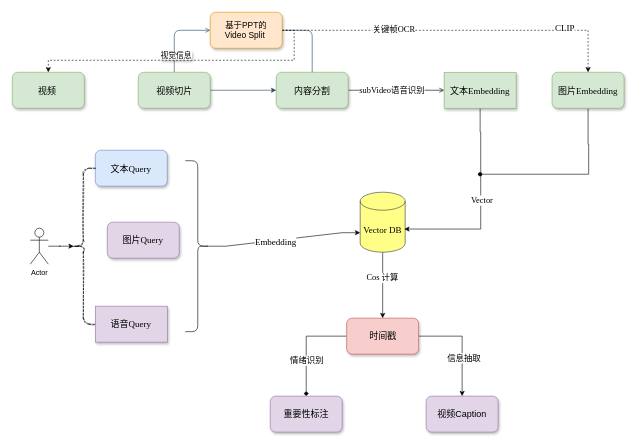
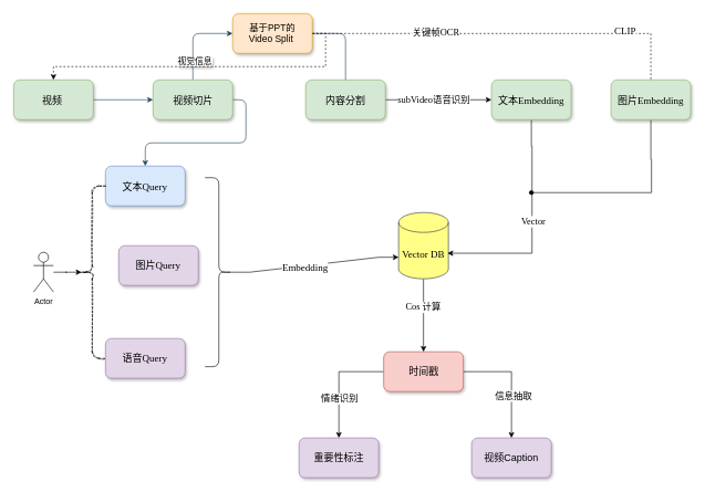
  <mxCell id="0" />
  <mxCell id="1" parent="0" />
+ <mxCell id="2" style="edgeStyle=orthogonalEdgeStyle;rounded=1;orthogonalLoop=1;jettySize=auto;html=1;exitX=1;exitY=0.5;exitDx=0;exitDy=0;labelBackgroundColor=none;strokeColor=#23445D;fontColor=default;" parent="1" source="3" target="7" edge="1"><mxGeometry relative="1" as="geometry" /></mxCell>
  <mxCell id="3" value="视频&lt;span style=&quot;white-space: pre; font-size: 15px;&quot;&gt;&#09;&lt;/span&gt;" style="rounded=1;whiteSpace=wrap;html=1;shadow=1;labelBackgroundColor=none;fillColor=#d5e8d4;strokeColor=#82b366;fontSize=15;" parent="1" vertex="1"><mxGeometry x="20" y="120" width="120" height="60" as="geometry" /></mxCell>
- <mxCell id="4" style="edgeStyle=orthogonalEdgeStyle;rounded=1;orthogonalLoop=1;jettySize=auto;html=1;exitX=1;exitY=0.5;exitDx=0;exitDy=0;labelBackgroundColor=none;strokeColor=#23445D;fontColor=default;" parent="1" source="7" target="10" edge="1"><mxGeometry relative="1" as="geometry" /></mxCell>
- <mxCell id="5" style="edgeStyle=orthogonalEdgeStyle;rounded=1;orthogonalLoop=1;jettySize=auto;html=1;exitX=0.5;exitY=0;exitDx=0;exitDy=0;entryX=0;entryY=0.5;entryDx=0;entryDy=0;labelBackgroundColor=none;strokeColor=#23445D;fontColor=default;endArrow=open;" parent="1" source="7" target="13" edge="1"><mxGeometry relative="1" as="geometry" /></mxCell>
+ <mxCell id="4" style="edgeStyle=orthogonalEdgeStyle;rounded=1;orthogonalLoop=1;jettySize=auto;html=1;exitX=1;exitY=0.5;exitDx=0;exitDy=0;labelBackgroundColor=none;strokeColor=#23445D;fontColor=default;" parent="1" source="7" target="14" edge="1"><mxGeometry relative="1" as="geometry" /></mxCell>
+ <mxCell id="5" style="edgeStyle=orthogonalEdgeStyle;rounded=1;orthogonalLoop=1;jettySize=auto;html=1;exitX=0.5;exitY=0;exitDx=0;exitDy=0;entryX=0;entryY=0.5;entryDx=0;entryDy=0;labelBackgroundColor=none;strokeColor=#23445D;fontColor=default;" parent="1" source="7" target="13" edge="1"><mxGeometry relative="1" as="geometry" /></mxCell>
  <mxCell id="6" value="视觉信息" style="edgeLabel;html=1;align=center;verticalAlign=middle;resizable=0;points=[];fontSize=13;fontFamily=Comic Sans MS;textShadow=1;" parent="5" vertex="1" connectable="0"><mxGeometry x="-0.548" y="-2" relative="1" as="geometry"><mxPoint as="offset" /></mxGeometry></mxCell>
  <mxCell id="7" value="视频切片" style="rounded=1;html=1;shadow=1;labelBackgroundColor=none;fillColor=#d5e8d4;strokeColor=#82b366;fontSize=15;" parent="1" vertex="1"><mxGeometry x="230" y="120" width="120" height="60" as="geometry" /></mxCell>
- <mxCell id="8" style="edgeStyle=orthogonalEdgeStyle;rounded=0;orthogonalLoop=1;jettySize=auto;html=1;exitX=1;exitY=0.5;exitDx=0;exitDy=0;endArrow=open;" parent="1" source="10" target="25" edge="1"><mxGeometry relative="1" as="geometry" /></mxCell>
+ <mxCell id="8" style="edgeStyle=orthogonalEdgeStyle;rounded=0;orthogonalLoop=1;jettySize=auto;html=1;exitX=1;exitY=0.5;exitDx=0;exitDy=0;" parent="1" source="10" target="25" edge="1"><mxGeometry relative="1" as="geometry" /></mxCell>
  <mxCell id="9" value="subVideo语音识别" style="edgeLabel;html=1;align=center;verticalAlign=middle;resizable=0;points=[];fontSize=14;fontFamily=Comic Sans MS;" parent="8" vertex="1" connectable="0"><mxGeometry x="-0.101" relative="1" as="geometry"><mxPoint as="offset" /></mxGeometry></mxCell>
  <mxCell id="10" value="内容分割" style="rounded=1;whiteSpace=wrap;html=1;shadow=1;labelBackgroundColor=none;fillColor=#d5e8d4;strokeColor=#82b366;fontSize=15;" parent="1" vertex="1"><mxGeometry x="460" y="120" width="120" height="60" as="geometry" /></mxCell>
  <mxCell id="11" style="edgeStyle=orthogonalEdgeStyle;rounded=1;orthogonalLoop=1;jettySize=auto;html=1;exitX=1;exitY=0.5;exitDx=0;exitDy=0;entryX=0.5;entryY=0;entryDx=0;entryDy=0;labelBackgroundColor=none;strokeColor=#23445D;fontColor=default;endArrow=none;" parent="1" source="13" target="10" edge="1"><mxGeometry relative="1" as="geometry" /></mxCell>
  <mxCell id="12" style="edgeStyle=orthogonalEdgeStyle;rounded=0;orthogonalLoop=1;jettySize=auto;html=1;exitX=1;exitY=0.5;exitDx=0;exitDy=0;dashed=1;" parent="1" source="13" target="3" edge="1"><mxGeometry relative="1" as="geometry" /></mxCell>
  <mxCell id="13" value="基于PPT的&lt;div style=&quot;font-size: 14px;&quot;&gt;Video Split&amp;nbsp;&lt;/div&gt;" style="rounded=1;whiteSpace=wrap;html=1;shadow=1;labelBackgroundColor=none;fillColor=#ffe6cc;strokeColor=#d79b00;fontSize=14;" parent="1" vertex="1"><mxGeometry x="350" y="20" width="120" height="60" as="geometry" /></mxCell>
  <mxCell id="14" value="文本Query" style="rounded=1;whiteSpace=wrap;html=1;shadow=1;labelBackgroundColor=none;fillColor=#dae8fc;strokeColor=#6c8ebf;fontFamily=Comic Sans MS;fontSize=15;" parent="1" vertex="1"><mxGeometry x="158.33" y="250" width="120" height="60" as="geometry" /></mxCell>
  <mxCell id="15" style="edgeStyle=orthogonalEdgeStyle;rounded=0;orthogonalLoop=1;jettySize=auto;html=1;" edge="1" parent="1" source="19" target="40"><mxGeometry relative="1" as="geometry" /></mxCell>
  <mxCell id="16" value="信息抽取" style="edgeLabel;html=1;align=center;verticalAlign=middle;resizable=0;points=[];fontSize=14;" vertex="1" connectable="0" parent="15"><mxGeometry x="0.265" y="2" relative="1" as="geometry"><mxPoint as="offset" /></mxGeometry></mxCell>
- <mxCell id="17" style="edgeStyle=orthogonalEdgeStyle;rounded=0;orthogonalLoop=1;jettySize=auto;html=1;entryX=0.5;entryY=0;entryDx=0;entryDy=0;endArrow=diamond;" edge="1" parent="1" source="19" target="39"><mxGeometry relative="1" as="geometry" /></mxCell>
+ <mxCell id="17" style="edgeStyle=orthogonalEdgeStyle;rounded=0;orthogonalLoop=1;jettySize=auto;html=1;entryX=0.5;entryY=0;entryDx=0;entryDy=0;" edge="1" parent="1" source="19" target="39"><mxGeometry relative="1" as="geometry" /></mxCell>
  <mxCell id="18" value="情绪识别" style="edgeLabel;html=1;align=center;verticalAlign=middle;resizable=0;points=[];fontSize=14;" vertex="1" connectable="0" parent="17"><mxGeometry x="0.291" relative="1" as="geometry"><mxPoint as="offset" /></mxGeometry></mxCell>
  <mxCell id="19" value="时间戳" style="rounded=1;whiteSpace=wrap;html=1;shadow=1;labelBackgroundColor=none;fillColor=#f8cecc;strokeColor=#b85450;fontSize=15;" parent="1" vertex="1"><mxGeometry x="577.5" y="530" width="120" height="60" as="geometry" /></mxCell>
  <mxCell id="20" style="edgeStyle=orthogonalEdgeStyle;rounded=0;orthogonalLoop=1;jettySize=auto;html=1;entryX=0.5;entryY=0;entryDx=0;entryDy=0;" parent="1" source="22" target="19" edge="1"><mxGeometry relative="1" as="geometry" /></mxCell>
  <mxCell id="21" value="Cos 计算" style="edgeLabel;html=1;align=center;verticalAlign=middle;resizable=0;points=[];fontFamily=Comic Sans MS;fontSize=14;" parent="20" vertex="1" connectable="0"><mxGeometry x="-0.24" y="-1" relative="1" as="geometry"><mxPoint as="offset" /></mxGeometry></mxCell>
  <mxCell id="22" value="&lt;font face=&quot;Comic Sans MS&quot; style=&quot;font-size: 15px;&quot;&gt;Vector DB&lt;/font&gt;" style="shape=cylinder3;whiteSpace=wrap;html=1;boundedLbl=1;backgroundOutline=1;size=15;fillColor=#ffff88;strokeColor=#36393d;fontSize=15;" parent="1" vertex="1"><mxGeometry x="600" y="320" width="75" height="100" as="geometry" /></mxCell>
  <mxCell id="23" value="" style="edgeStyle=orthogonalEdgeStyle;rounded=0;orthogonalLoop=1;jettySize=auto;html=1;entryX=0.981;entryY=0.614;entryDx=0;entryDy=0;entryPerimeter=0;" edge="1" parent="1" source="25" target="22"><mxGeometry relative="1" as="geometry"><mxPoint x="800" y="260" as="targetPoint" /><Array as="points"><mxPoint x="800" y="220" /><mxPoint x="801" y="220" /><mxPoint x="801" y="381" /></Array></mxGeometry></mxCell>
  <mxCell id="24" value="Vector" style="edgeLabel;html=1;align=center;verticalAlign=middle;resizable=0;points=[];fontSize=14;fontFamily=Comic Sans MS;" vertex="1" connectable="0" parent="23"><mxGeometry x="-0.069" y="1" relative="1" as="geometry"><mxPoint as="offset" /></mxGeometry></mxCell>
- <mxCell id="25" value="文本Embedding" style="whiteSpace=wrap;html=1;shadow=1;labelBackgroundColor=none;fillColor=#d5e8d4;strokeColor=#82b366;fontSize=15;fontFamily=Comic Sans MS;rounded=0;" parent="1" vertex="1"><mxGeometry x="740" y="120" width="120" height="60" as="geometry" /></mxCell>
+ <mxCell id="25" value="文本Embedding" style="rounded=1;whiteSpace=wrap;html=1;shadow=1;labelBackgroundColor=none;fillColor=#d5e8d4;strokeColor=#82b366;fontSize=15;fontFamily=Comic Sans MS;" parent="1" vertex="1"><mxGeometry x="740" y="120" width="120" height="60" as="geometry" /></mxCell>
  <mxCell id="26" value="Actor" style="shape=umlActor;verticalLabelPosition=bottom;verticalAlign=top;html=1;outlineConnect=0;" parent="1" vertex="1"><mxGeometry x="50" y="380" width="30" height="60" as="geometry" /></mxCell>
- <mxCell id="27" value="语音Query" style="whiteSpace=wrap;html=1;shadow=1;labelBackgroundColor=none;fillColor=#e1d5e7;strokeColor=#9673a6;fontFamily=Comic Sans MS;fontSize=15;rounded=0;" parent="1" vertex="1"><mxGeometry x="158.33" y="510" width="120" height="60" as="geometry" /></mxCell>
+ <mxCell id="27" value="语音Query" style="rounded=1;whiteSpace=wrap;html=1;shadow=1;labelBackgroundColor=none;fillColor=#e1d5e7;strokeColor=#9673a6;fontFamily=Comic Sans MS;fontSize=15;" parent="1" vertex="1"><mxGeometry x="158.33" y="510" width="120" height="60" as="geometry" /></mxCell>
  <mxCell id="28" value="图片Query" style="rounded=1;whiteSpace=wrap;html=1;shadow=1;labelBackgroundColor=none;fillColor=#e1d5e7;strokeColor=#9673a6;fontFamily=Comic Sans MS;fontSize=15;" parent="1" vertex="1"><mxGeometry x="178.33" y="370" width="120" height="60" as="geometry" /></mxCell>
  <mxCell id="29" value="" style="shape=curlyBracket;whiteSpace=wrap;html=1;rounded=1;labelPosition=left;verticalLabelPosition=middle;align=right;verticalAlign=middle;labelBackgroundColor=none;labelBorderColor=none;textShadow=0;sketch=1;curveFitting=1;jiggle=2;gradientColor=none;dashed=1;shadow=0;fillStyle=zigzag;" parent="1" vertex="1"><mxGeometry x="118.33" y="280" width="40" height="260" as="geometry" /></mxCell>
  <mxCell id="30" style="edgeStyle=orthogonalEdgeStyle;rounded=0;orthogonalLoop=1;jettySize=auto;html=1;endArrow=oval;endFill=1;" edge="1" parent="1" source="31"><mxGeometry relative="1" as="geometry"><mxPoint x="800" y="290" as="targetPoint" /><Array as="points"><mxPoint x="980" y="240" /><mxPoint x="981" y="240" /></Array></mxGeometry></mxCell>
  <mxCell id="31" value="图片Embedding" style="rounded=1;whiteSpace=wrap;html=1;shadow=1;labelBackgroundColor=none;fillColor=#d5e8d4;strokeColor=#82b366;fontSize=15;fontFamily=Comic Sans MS;" vertex="1" parent="1"><mxGeometry x="920" y="120" width="120" height="60" as="geometry" /></mxCell>
- <mxCell id="32" style="edgeStyle=orthogonalEdgeStyle;rounded=0;orthogonalLoop=1;jettySize=auto;html=1;dashed=1;" edge="1" parent="1" source="13" target="31"><mxGeometry relative="1" as="geometry" /></mxCell>
+ <mxCell id="32" style="edgeStyle=orthogonalEdgeStyle;rounded=0;orthogonalLoop=1;jettySize=auto;html=1;dashed=1;endArrow=none;" edge="1" parent="1" source="13" target="31"><mxGeometry relative="1" as="geometry" /></mxCell>
  <mxCell id="33" value="&lt;font style=&quot;font-size: 15px;&quot;&gt;CLIP&lt;/font&gt;&lt;div style=&quot;font-size: 15px;&quot;&gt;&lt;br style=&quot;font-size: 15px;&quot;&gt;&lt;/div&gt;" style="edgeLabel;html=1;align=center;verticalAlign=middle;resizable=0;points=[];fontFamily=Comic Sans MS;fontSize=15;" vertex="1" connectable="0" parent="32"><mxGeometry x="0.622" y="-3" relative="1" as="geometry"><mxPoint as="offset" /></mxGeometry></mxCell>
  <mxCell id="34" value="&lt;span style=&quot;color: rgba(0, 0, 0, 0); font-family: monospace; font-size: 0px; text-align: start; background-color: rgb(251, 251, 251);&quot;&gt;%3CmxGraphModel%3E%3Croot%3E%3CmxCell%20id%3D%220%22%2F%3E%3CmxCell%20id%3D%221%22%20parent%3D%220%22%2F%3E%3CmxCell%20id%3D%222%22%20value%3D%22%E5%85%B3%E9%94%AE%E5%B8%A7%26lt%3Bfont%20face%3D%26quot%3BComic%20Sans%20MS%26quot%3B%20style%3D%26quot%3Bfont-size%3A%2014px%3B%26quot%3B%26gt%3BOCR%26lt%3B%2Ffont%26gt%3B%22%20style%3D%22edgeLabel%3Balign%3Dcenter%3BverticalAlign%3Dmiddle%3Bresizable%3D0%3Bpoints%3D%5B%5D%3BfontSize%3D14%3BfontColor%3D%23792a6a%3BlabelBorderColor%3Dnone%3BtextShadow%3D1%3Bhtml%3D1%3BlabelPosition%3Dcenter%3BverticalLabelPosition%3Dmiddle%3B%22%20vertex%3D%221%22%20connectable%3D%220%22%20parent%3D%221%22%3E%3CmxGeometry%20x%3D%22725%22%20y%3D%2267%22%20as%3D%22geometry%22%2F%3E%3C%2FmxCell%3E%3C%2Froot%3E%3C%2FmxGraphModel%3E&lt;/span&gt;" style="edgeLabel;html=1;align=center;verticalAlign=middle;resizable=0;points=[];" vertex="1" connectable="0" parent="32"><mxGeometry x="-0.34" relative="1" as="geometry"><mxPoint as="offset" /></mxGeometry></mxCell>
  <mxCell id="35" value="关键帧OCR" style="edgeLabel;html=1;align=center;verticalAlign=middle;resizable=0;points=[];fontSize=14;fontFamily=Comic Sans MS;" vertex="1" connectable="0" parent="32"><mxGeometry x="-0.361" y="1" relative="1" as="geometry"><mxPoint as="offset" /></mxGeometry></mxCell>
  <mxCell id="36" value="" style="shape=curlyBracket;whiteSpace=wrap;html=1;rounded=1;flipH=1;labelPosition=right;verticalLabelPosition=middle;align=left;verticalAlign=middle;" vertex="1" parent="1"><mxGeometry x="308.33" y="267.5" width="41.67" height="285" as="geometry" /></mxCell>
  <mxCell id="37" style="edgeStyle=entityRelationEdgeStyle;rounded=0;orthogonalLoop=1;jettySize=auto;html=1;exitX=0.1;exitY=0.5;exitDx=0;exitDy=0;exitPerimeter=0;entryX=0;entryY=0;entryDx=0;entryDy=67.5;entryPerimeter=0;elbow=vertical;" edge="1" parent="1" source="36" target="22"><mxGeometry relative="1" as="geometry" /></mxCell>
  <mxCell id="38" value="Embedding" style="edgeLabel;html=1;align=center;verticalAlign=middle;resizable=0;points=[];fontFamily=Comic Sans MS;fontSize=15;" vertex="1" connectable="0" parent="37"><mxGeometry x="-0.119" y="-1" relative="1" as="geometry"><mxPoint as="offset" /></mxGeometry></mxCell>
  <mxCell id="39" value="重要性标注" style="rounded=1;whiteSpace=wrap;html=1;shadow=1;labelBackgroundColor=none;fillColor=#e1d5e7;strokeColor=#9673a6;fontSize=15;" vertex="1" parent="1"><mxGeometry x="450" y="660" width="120" height="60" as="geometry" /></mxCell>
  <mxCell id="40" value="视频Caption" style="rounded=1;whiteSpace=wrap;html=1;shadow=1;labelBackgroundColor=none;fillColor=#e1d5e7;strokeColor=#9673a6;fontSize=15;" vertex="1" parent="1"><mxGeometry x="710" y="660" width="120" height="60" as="geometry" /></mxCell>
  <mxCell id="41" style="edgeStyle=orthogonalEdgeStyle;rounded=0;orthogonalLoop=1;jettySize=auto;html=1;entryX=0.1;entryY=0.5;entryDx=0;entryDy=0;entryPerimeter=0;" edge="1" parent="1" source="26" target="29"><mxGeometry relative="1" as="geometry" /></mxCell>
